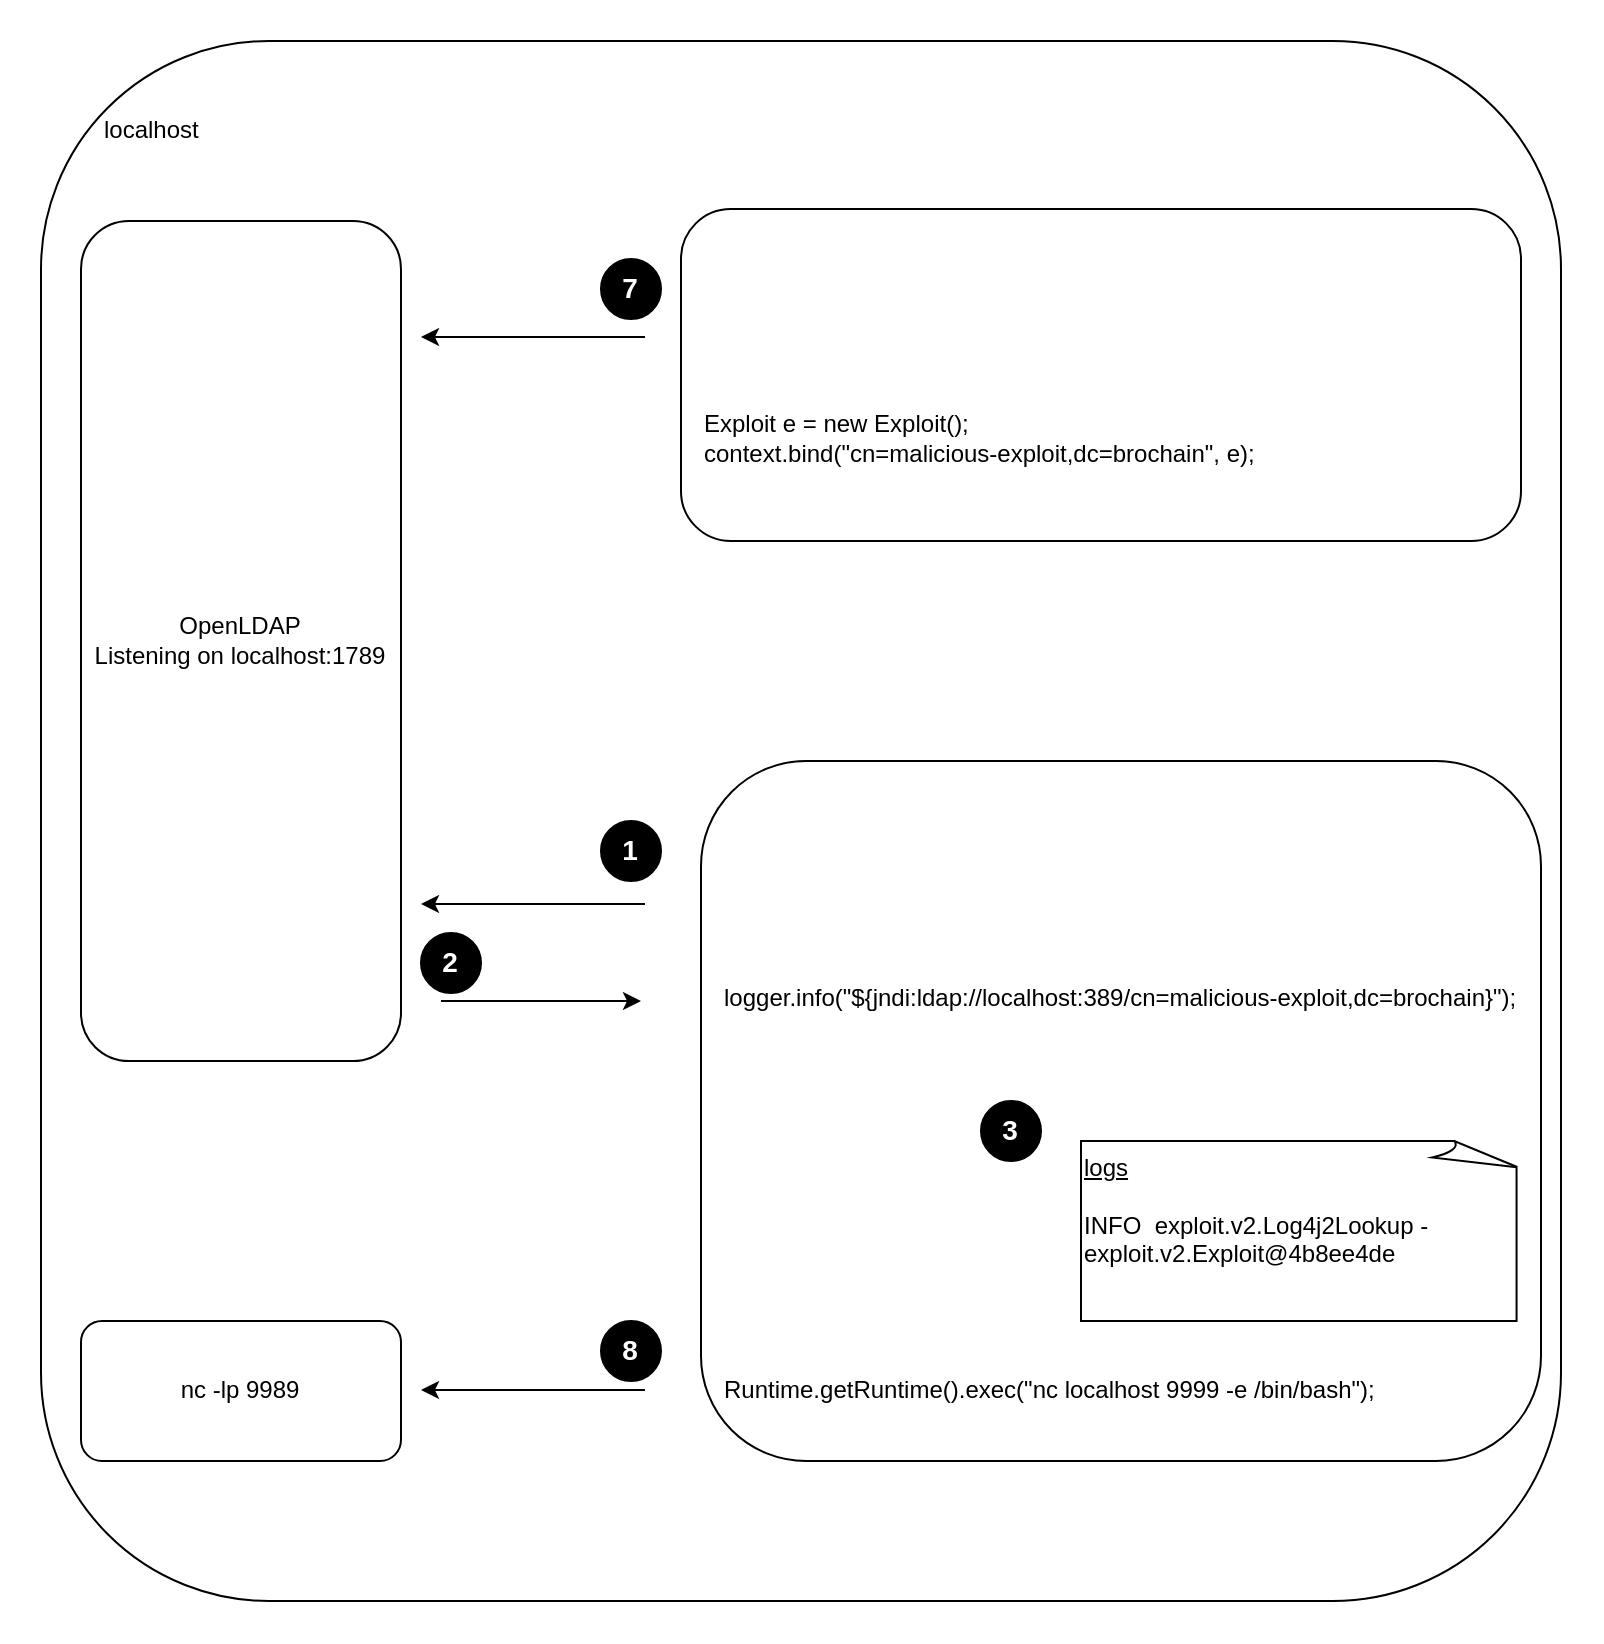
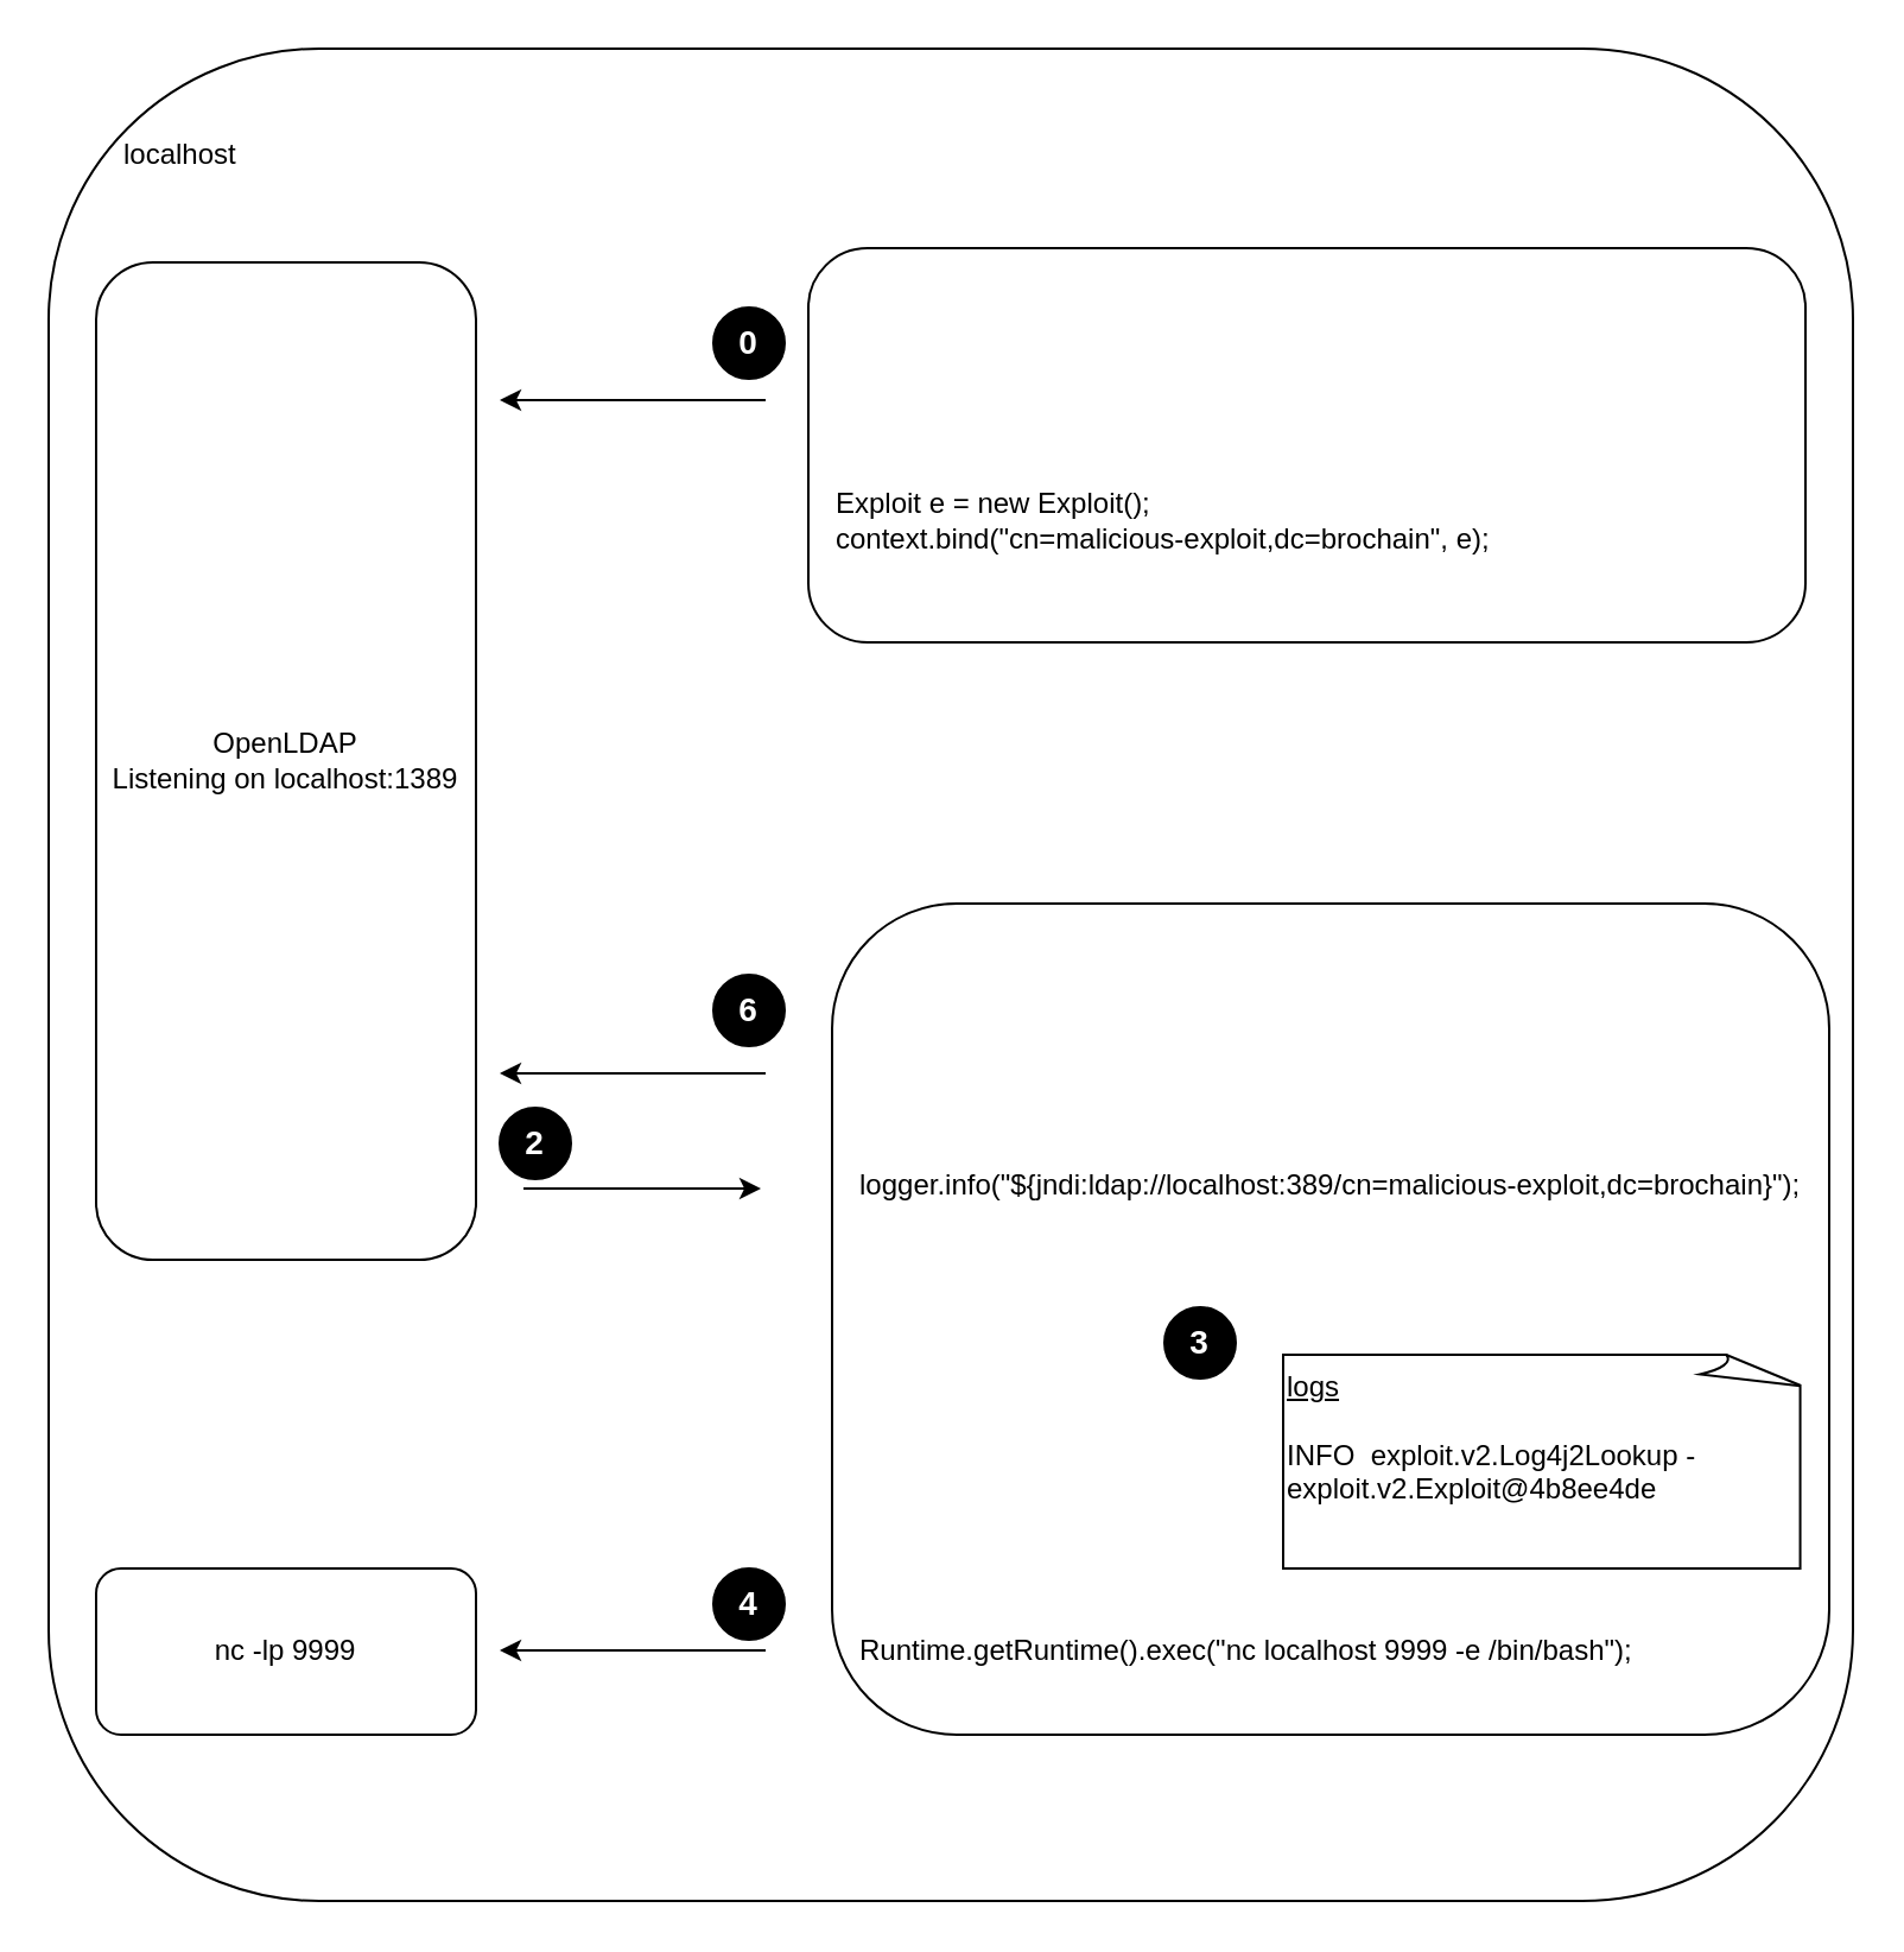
  <mxCell id="0" />
  <mxCell id="1" parent="0" />
  <mxCell id="2" value="" style="rounded=1;whiteSpace=wrap;html=1;" parent="1" vertex="1"><mxGeometry x="20" y="20" width="760" height="780" as="geometry" /></mxCell>
  <mxCell id="3" value="" style="rounded=1;whiteSpace=wrap;html=1;" vertex="1" parent="1"><mxGeometry x="350" y="380" width="420" height="350" as="geometry" /></mxCell>
  <mxCell id="4" value="&lt;div&gt;&lt;u&gt;logs&lt;/u&gt;&lt;br&gt;&lt;/div&gt;&lt;div&gt;&lt;br&gt;&lt;/div&gt;&lt;div&gt;INFO&amp;nbsp; exploit.v2.Log4j2Lookup - exploit.v2.Exploit@4b8ee4de&lt;br&gt;&lt;/div&gt;" style="whiteSpace=wrap;html=1;shape=mxgraph.basic.document;align=left;verticalAlign=top;" parent="1" vertex="1"><mxGeometry x="540" y="570" width="220" height="90" as="geometry" /></mxCell>
- <mxCell id="5" value="OpenLDAP&lt;br&gt;&lt;div&gt;Listening on localhost:1789&lt;/div&gt;" style="rounded=1;whiteSpace=wrap;html=1;" parent="1" vertex="1"><mxGeometry x="40" y="110" width="160" height="420" as="geometry" /></mxCell>
+ <mxCell id="5" value="OpenLDAP&lt;br&gt;&lt;div&gt;Listening on localhost:1389&lt;/div&gt;" style="rounded=1;whiteSpace=wrap;html=1;" parent="1" vertex="1"><mxGeometry x="40" y="110" width="160" height="420" as="geometry" /></mxCell>
  <mxCell id="6" value="localhost" style="text;html=1;strokeColor=none;fillColor=none;align=left;verticalAlign=middle;whiteSpace=wrap;rounded=0;" parent="1" vertex="1"><mxGeometry x="50" y="50" width="110" height="30" as="geometry" /></mxCell>
- <mxCell id="7" value="1" style="ellipse;whiteSpace=wrap;html=1;aspect=fixed;fontSize=14;fontStyle=1;labelBackgroundColor=none;fontColor=#FFFFFF;fillColor=#000000;" parent="1" vertex="1"><mxGeometry x="300" y="410" width="30" height="30" as="geometry" /></mxCell>
+ <mxCell id="7" value="6" style="ellipse;whiteSpace=wrap;html=1;aspect=fixed;fontSize=14;fontStyle=1;labelBackgroundColor=none;fontColor=#FFFFFF;fillColor=#000000;" parent="1" vertex="1"><mxGeometry x="300" y="410" width="30" height="30" as="geometry" /></mxCell>
  <mxCell id="8" value="logger.info(&quot;${jndi:ldap://localhost:389/cn=malicious-exploit,dc=brochain}&quot;);" style="text;html=1;strokeColor=none;fillColor=none;align=left;verticalAlign=middle;whiteSpace=wrap;rounded=0;" vertex="1" parent="1"><mxGeometry x="360" y="484" width="420" height="30" as="geometry" /></mxCell>
  <mxCell id="9" value="2" style="ellipse;whiteSpace=wrap;html=1;aspect=fixed;fontSize=14;fontStyle=1;labelBackgroundColor=none;fontColor=#FFFFFF;fillColor=#000000;" vertex="1" parent="1"><mxGeometry x="210" y="466" width="30" height="30" as="geometry" /></mxCell>
  <mxCell id="10" value="3" style="ellipse;whiteSpace=wrap;html=1;aspect=fixed;fontSize=14;fontStyle=1;labelBackgroundColor=none;fontColor=#FFFFFF;fillColor=#000000;" vertex="1" parent="1"><mxGeometry x="490" y="550" width="30" height="30" as="geometry" /></mxCell>
  <mxCell id="11" value="" style="shape=image;verticalLabelPosition=bottom;labelBackgroundColor=default;verticalAlign=top;aspect=fixed;imageAspect=0;image=https://cdn-icons-png.flaticon.com/512/226/226777.png;" vertex="1" parent="1"><mxGeometry x="360" y="384" width="52" height="52" as="geometry" /></mxCell>
- <mxCell id="12" value="nc -lp 9989" style="rounded=1;whiteSpace=wrap;html=1;" vertex="1" parent="1"><mxGeometry x="40" y="660" width="160" height="70" as="geometry" /></mxCell>
+ <mxCell id="12" value="nc -lp 9999" style="rounded=1;whiteSpace=wrap;html=1;" vertex="1" parent="1"><mxGeometry x="40" y="660" width="160" height="70" as="geometry" /></mxCell>
  <mxCell id="13" value="" style="rounded=1;whiteSpace=wrap;html=1;" vertex="1" parent="1"><mxGeometry x="340" y="104" width="420" height="166" as="geometry" /></mxCell>
  <mxCell id="14" value="" style="shape=image;verticalLabelPosition=bottom;labelBackgroundColor=default;verticalAlign=top;aspect=fixed;imageAspect=0;image=https://cdn-icons-png.flaticon.com/512/226/226777.png;" vertex="1" parent="1"><mxGeometry x="350" y="108" width="52" height="52" as="geometry" /></mxCell>
  <mxCell id="15" value="Exploit e = new Exploit();&lt;br&gt;context.bind(&quot;cn=malicious-exploit,dc=brochain&quot;, e);" style="text;html=1;strokeColor=none;fillColor=none;align=left;verticalAlign=middle;whiteSpace=wrap;rounded=0;" vertex="1" parent="1"><mxGeometry x="350" y="198" width="420" height="42" as="geometry" /></mxCell>
  <mxCell id="16" value="" style="endArrow=classic;html=1;rounded=0;" edge="1" parent="1"><mxGeometry width="50" height="50" relative="1" as="geometry"><mxPoint x="322" y="168" as="sourcePoint" /><mxPoint x="210" y="168" as="targetPoint" /></mxGeometry></mxCell>
- <mxCell id="17" value="7" style="ellipse;whiteSpace=wrap;html=1;aspect=fixed;fontSize=14;fontStyle=1;labelBackgroundColor=none;fontColor=#FFFFFF;fillColor=#000000;" vertex="1" parent="1"><mxGeometry x="300" y="129" width="30" height="30" as="geometry" /></mxCell>
+ <mxCell id="17" value="0" style="ellipse;whiteSpace=wrap;html=1;aspect=fixed;fontSize=14;fontStyle=1;labelBackgroundColor=none;fontColor=#FFFFFF;fillColor=#000000;" vertex="1" parent="1"><mxGeometry x="300" y="129" width="30" height="30" as="geometry" /></mxCell>
  <mxCell id="18" value="" style="shape=image;verticalLabelPosition=bottom;labelBackgroundColor=default;verticalAlign=top;aspect=fixed;imageAspect=0;image=https://mothersruin.com/software/SuspiciousPackage/images/package-icon.png;" vertex="1" parent="1"><mxGeometry x="150" y="150" width="48" height="48" as="geometry" /></mxCell>
  <mxCell id="19" value="" style="endArrow=classic;html=1;rounded=0;" edge="1" parent="1"><mxGeometry width="50" height="50" relative="1" as="geometry"><mxPoint x="322" y="451.5" as="sourcePoint" /><mxPoint x="210" y="451.5" as="targetPoint" /></mxGeometry></mxCell>
  <mxCell id="20" value="" style="endArrow=classic;html=1;rounded=0;" edge="1" parent="1"><mxGeometry width="50" height="50" relative="1" as="geometry"><mxPoint x="220" y="500" as="sourcePoint" /><mxPoint x="320" y="500" as="targetPoint" /></mxGeometry></mxCell>
  <mxCell id="21" value="" style="shape=image;verticalLabelPosition=bottom;labelBackgroundColor=default;verticalAlign=top;aspect=fixed;imageAspect=0;image=https://mothersruin.com/software/SuspiciousPackage/images/package-icon.png;" vertex="1" parent="1"><mxGeometry x="312" y="500" width="48" height="48" as="geometry" /></mxCell>
  <mxCell id="22" value="Runtime.getRuntime().exec(&quot;nc localhost 9999 -e /bin/bash&quot;);" style="text;html=1;strokeColor=none;fillColor=none;align=left;verticalAlign=middle;whiteSpace=wrap;rounded=0;" vertex="1" parent="1"><mxGeometry x="360" y="680" width="420" height="30" as="geometry" /></mxCell>
  <mxCell id="23" value="" style="endArrow=classic;html=1;rounded=0;" edge="1" parent="1"><mxGeometry width="50" height="50" relative="1" as="geometry"><mxPoint x="322" y="694.5" as="sourcePoint" /><mxPoint x="210" y="694.5" as="targetPoint" /></mxGeometry></mxCell>
- <mxCell id="24" value="8" style="ellipse;whiteSpace=wrap;html=1;aspect=fixed;fontSize=14;fontStyle=1;labelBackgroundColor=none;fontColor=#FFFFFF;fillColor=#000000;" vertex="1" parent="1"><mxGeometry x="300" y="660" width="30" height="30" as="geometry" /></mxCell>
+ <mxCell id="24" value="4" style="ellipse;whiteSpace=wrap;html=1;aspect=fixed;fontSize=14;fontStyle=1;labelBackgroundColor=none;fontColor=#FFFFFF;fillColor=#000000;" vertex="1" parent="1"><mxGeometry x="300" y="660" width="30" height="30" as="geometry" /></mxCell>
